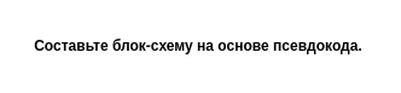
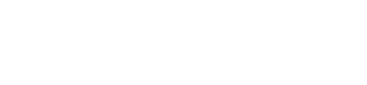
  <mxCell id="0" />
  <mxCell id="1" parent="0" />
- <mxCell id="2" value="&lt;div style=&quot;text-align: start; font-size: 16px;&quot; title=&quot;Page 1&quot; class=&quot;page&quot;&gt;&lt;div class=&quot;layoutArea&quot; style=&quot;font-size: 16px;&quot;&gt;&lt;div class=&quot;column&quot; style=&quot;font-size: 16px;&quot;&gt;&lt;p style=&quot;font-size: 16px;&quot;&gt;Составьте блок-схему на основе псевдокода.&amp;nbsp;&lt;/p&gt;&lt;/div&gt;&lt;/div&gt;&lt;/div&gt;" style="text;html=1;align=center;verticalAlign=middle;resizable=0;points=[];autosize=1;strokeColor=none;fillColor=none;strokeWidth=2;fontSize=16;fontStyle=1" vertex="1" parent="1"><mxGeometry x="20" y="20" width="400" height="60" as="geometry" /></mxCell>
